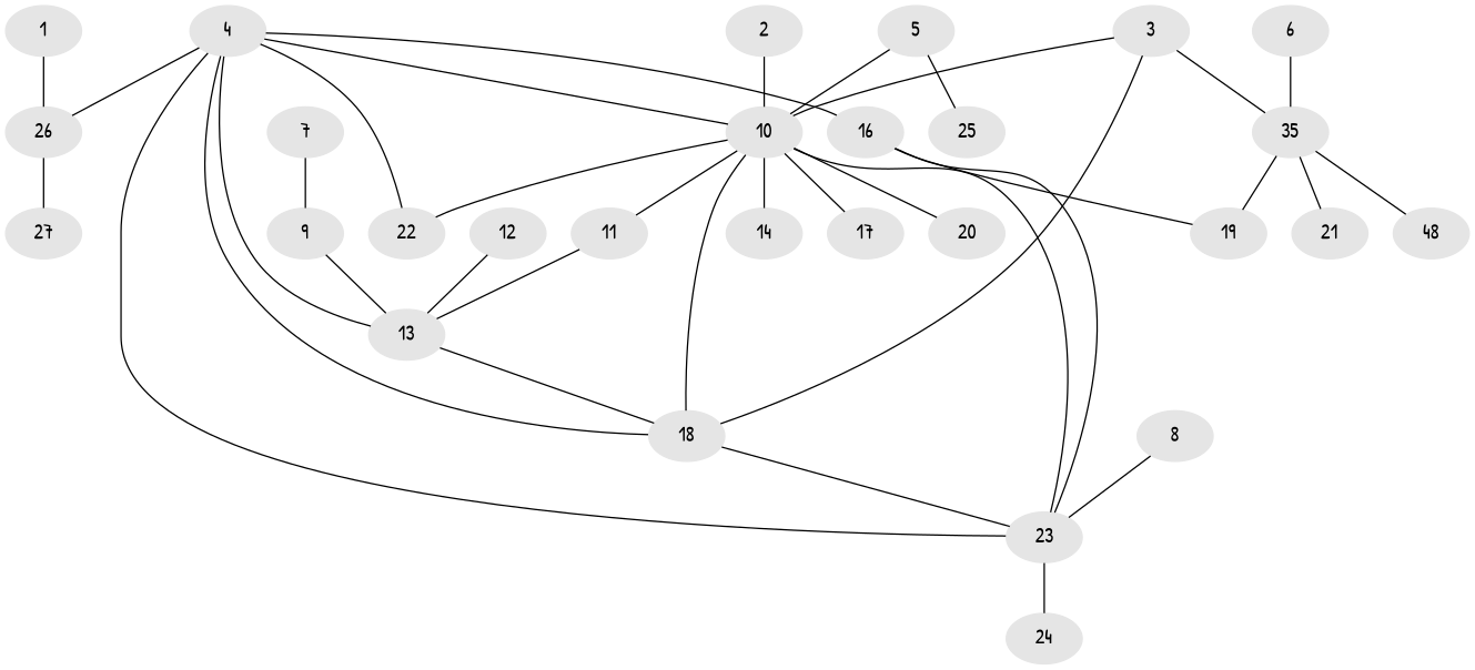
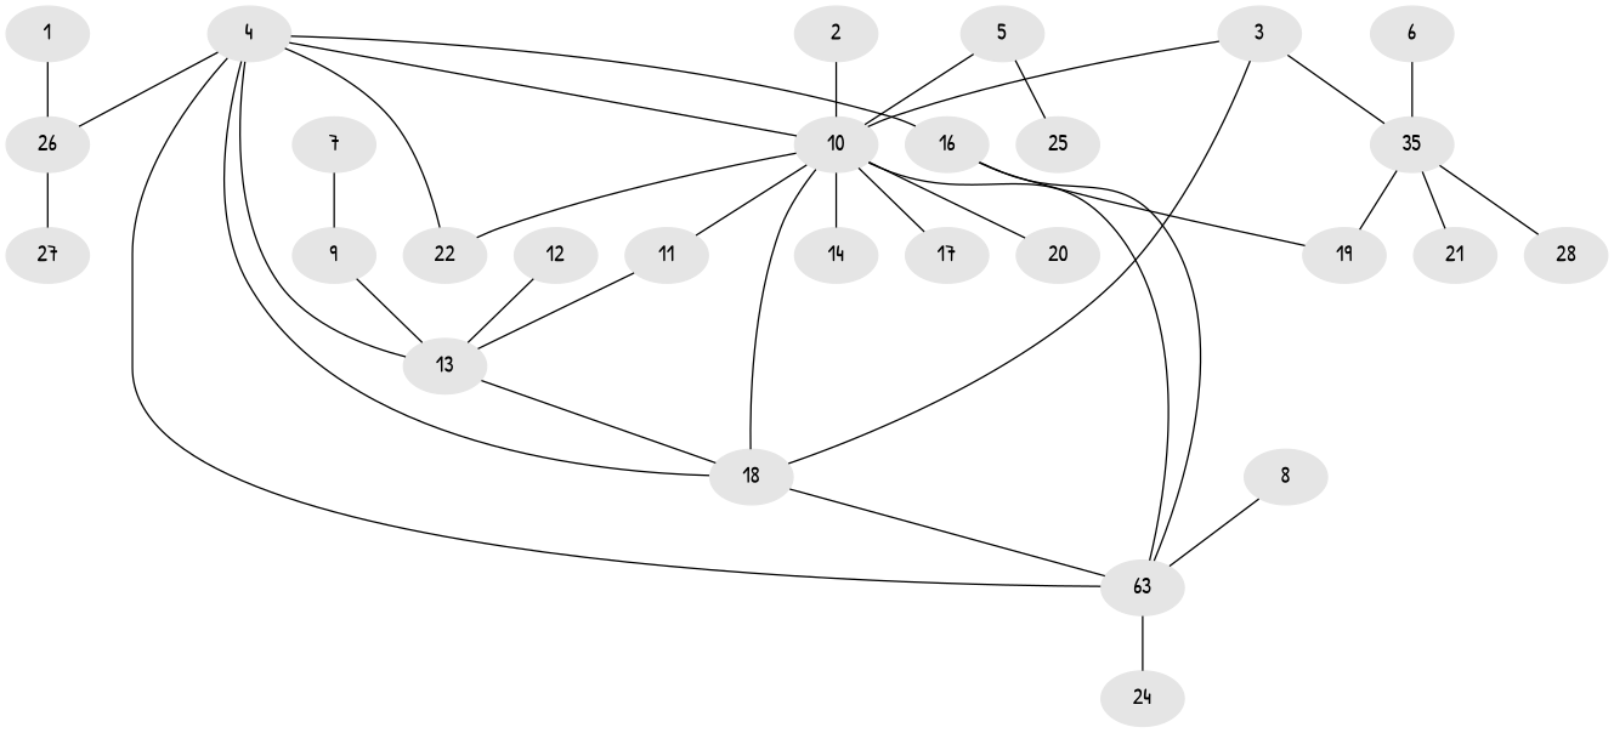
  graph {
    fontname="Patrick Hand"
    node [color=gray90 fontname="Patrick Hand" style=filled]
    edge [fontname="Patrick Hand" weight=1.0]
    1
    26
    27
    2
    10
    18
    22
-   23
+   23 [label=63]
    11
    14
    17
    20
    3
    n14 [label=35]
    19
    21
-   28 [label=48]
+   28
    4
    13
    16
    24
    5
    25
    6
    7
    9
    8
    12
    1 -- 26
    26 -- 27
    2 -- 10
    10 -- 18
    10 -- 22
    10 -- 23
    10 -- 11
    10 -- 14
    10 -- 17
    10 -- 20
    18 -- 23
    23 -- 24
    11 -- 13
    3 -- 10
    3 -- 18
    3 -- n14
    n14 -- 19
    n14 -- 21
    n14 -- 28
    4 -- 26
    4 -- 10
    4 -- 18
    4 -- 22
    4 -- 23
    4 -- 13 [weight=2.0]
    4 -- 16 [weight=2.0]
    13 -- 18
    16 -- 23
    16 -- 19
    5 -- 10
    5 -- 25
    6 -- n14
    7 -- 9
    9 -- 13
    8 -- 23
    12 -- 13
  }
